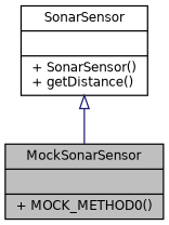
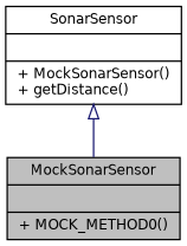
  digraph {
    node [color=black fontname=Helvetica fontsize=10 shape=record style=filled]
    n1 [fillcolor=grey75 fontcolor=black height=0.2 label="{MockSonarSensor\n||+ MOCK_METHOD0()\l}" width=0.4]
-   n2 [fillcolor=white height=0.2 label="{SonarSensor\n||+ SonarSensor()\l+ getDistance()\l}" width=0.4]
+   n2 [fillcolor=white height=0.2 label="{SonarSensor\n||+ MockSonarSensor()\l+ getDistance()\l}" width=0.4]
    n2 -> n1 [arrowtail=onormal color=midnightblue dir=back fontname=Helvetica fontsize=10 labelfontname=Helvetica labelfontsize=10 style=solid]
  }
